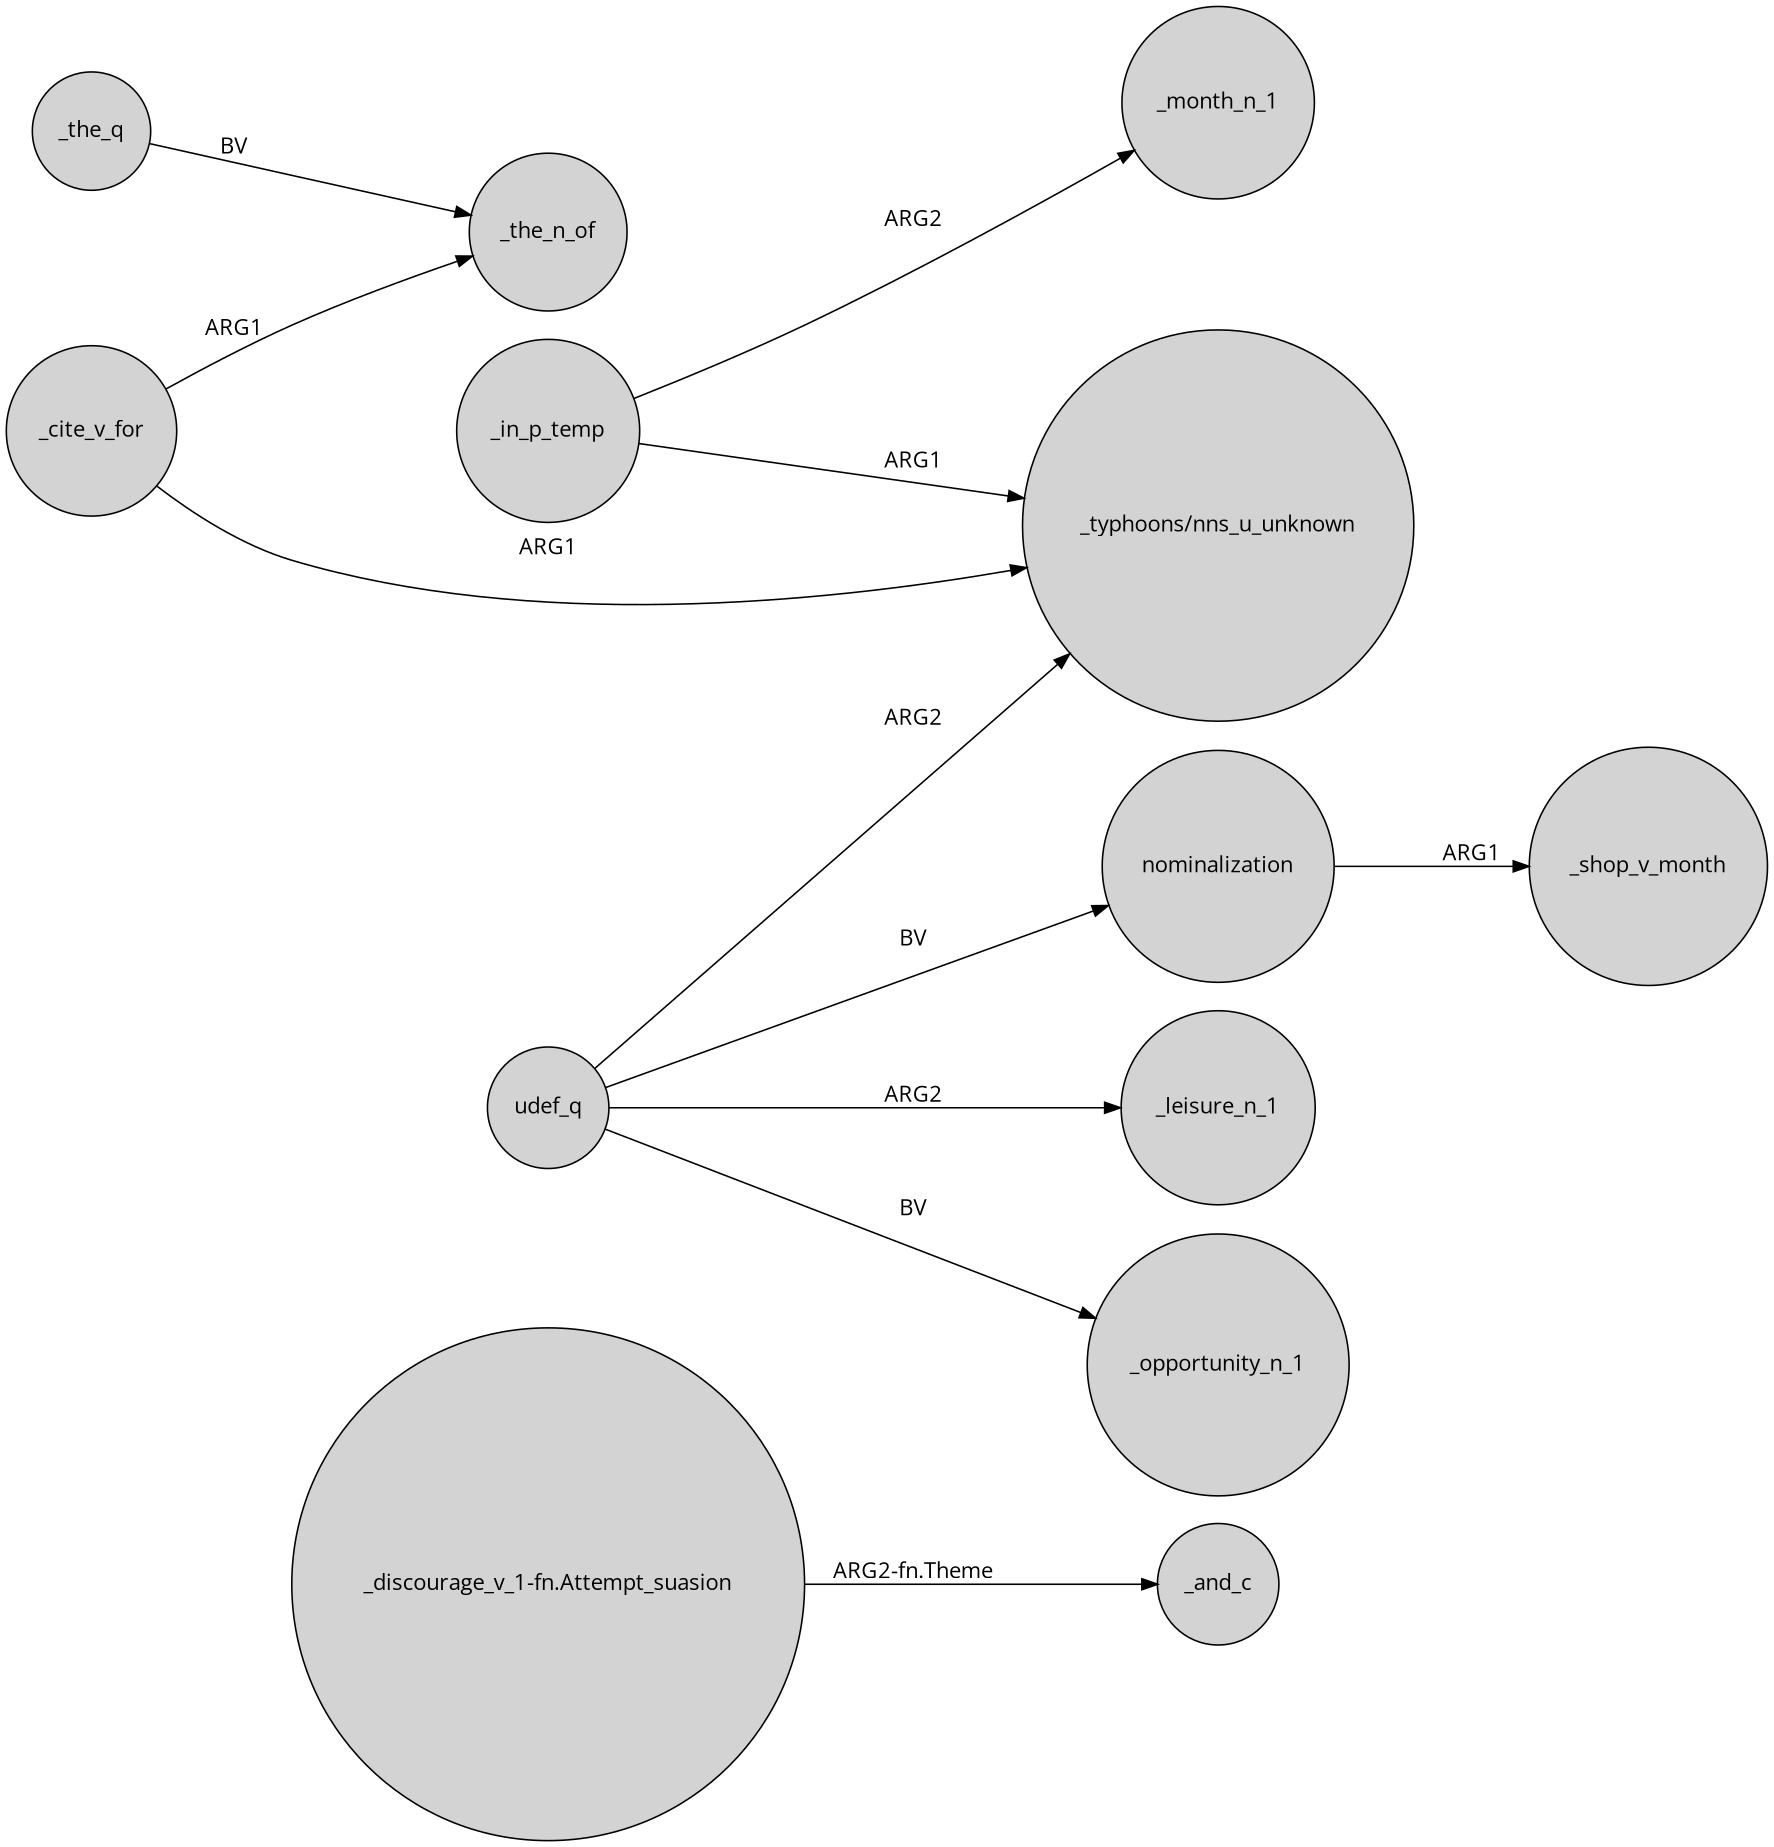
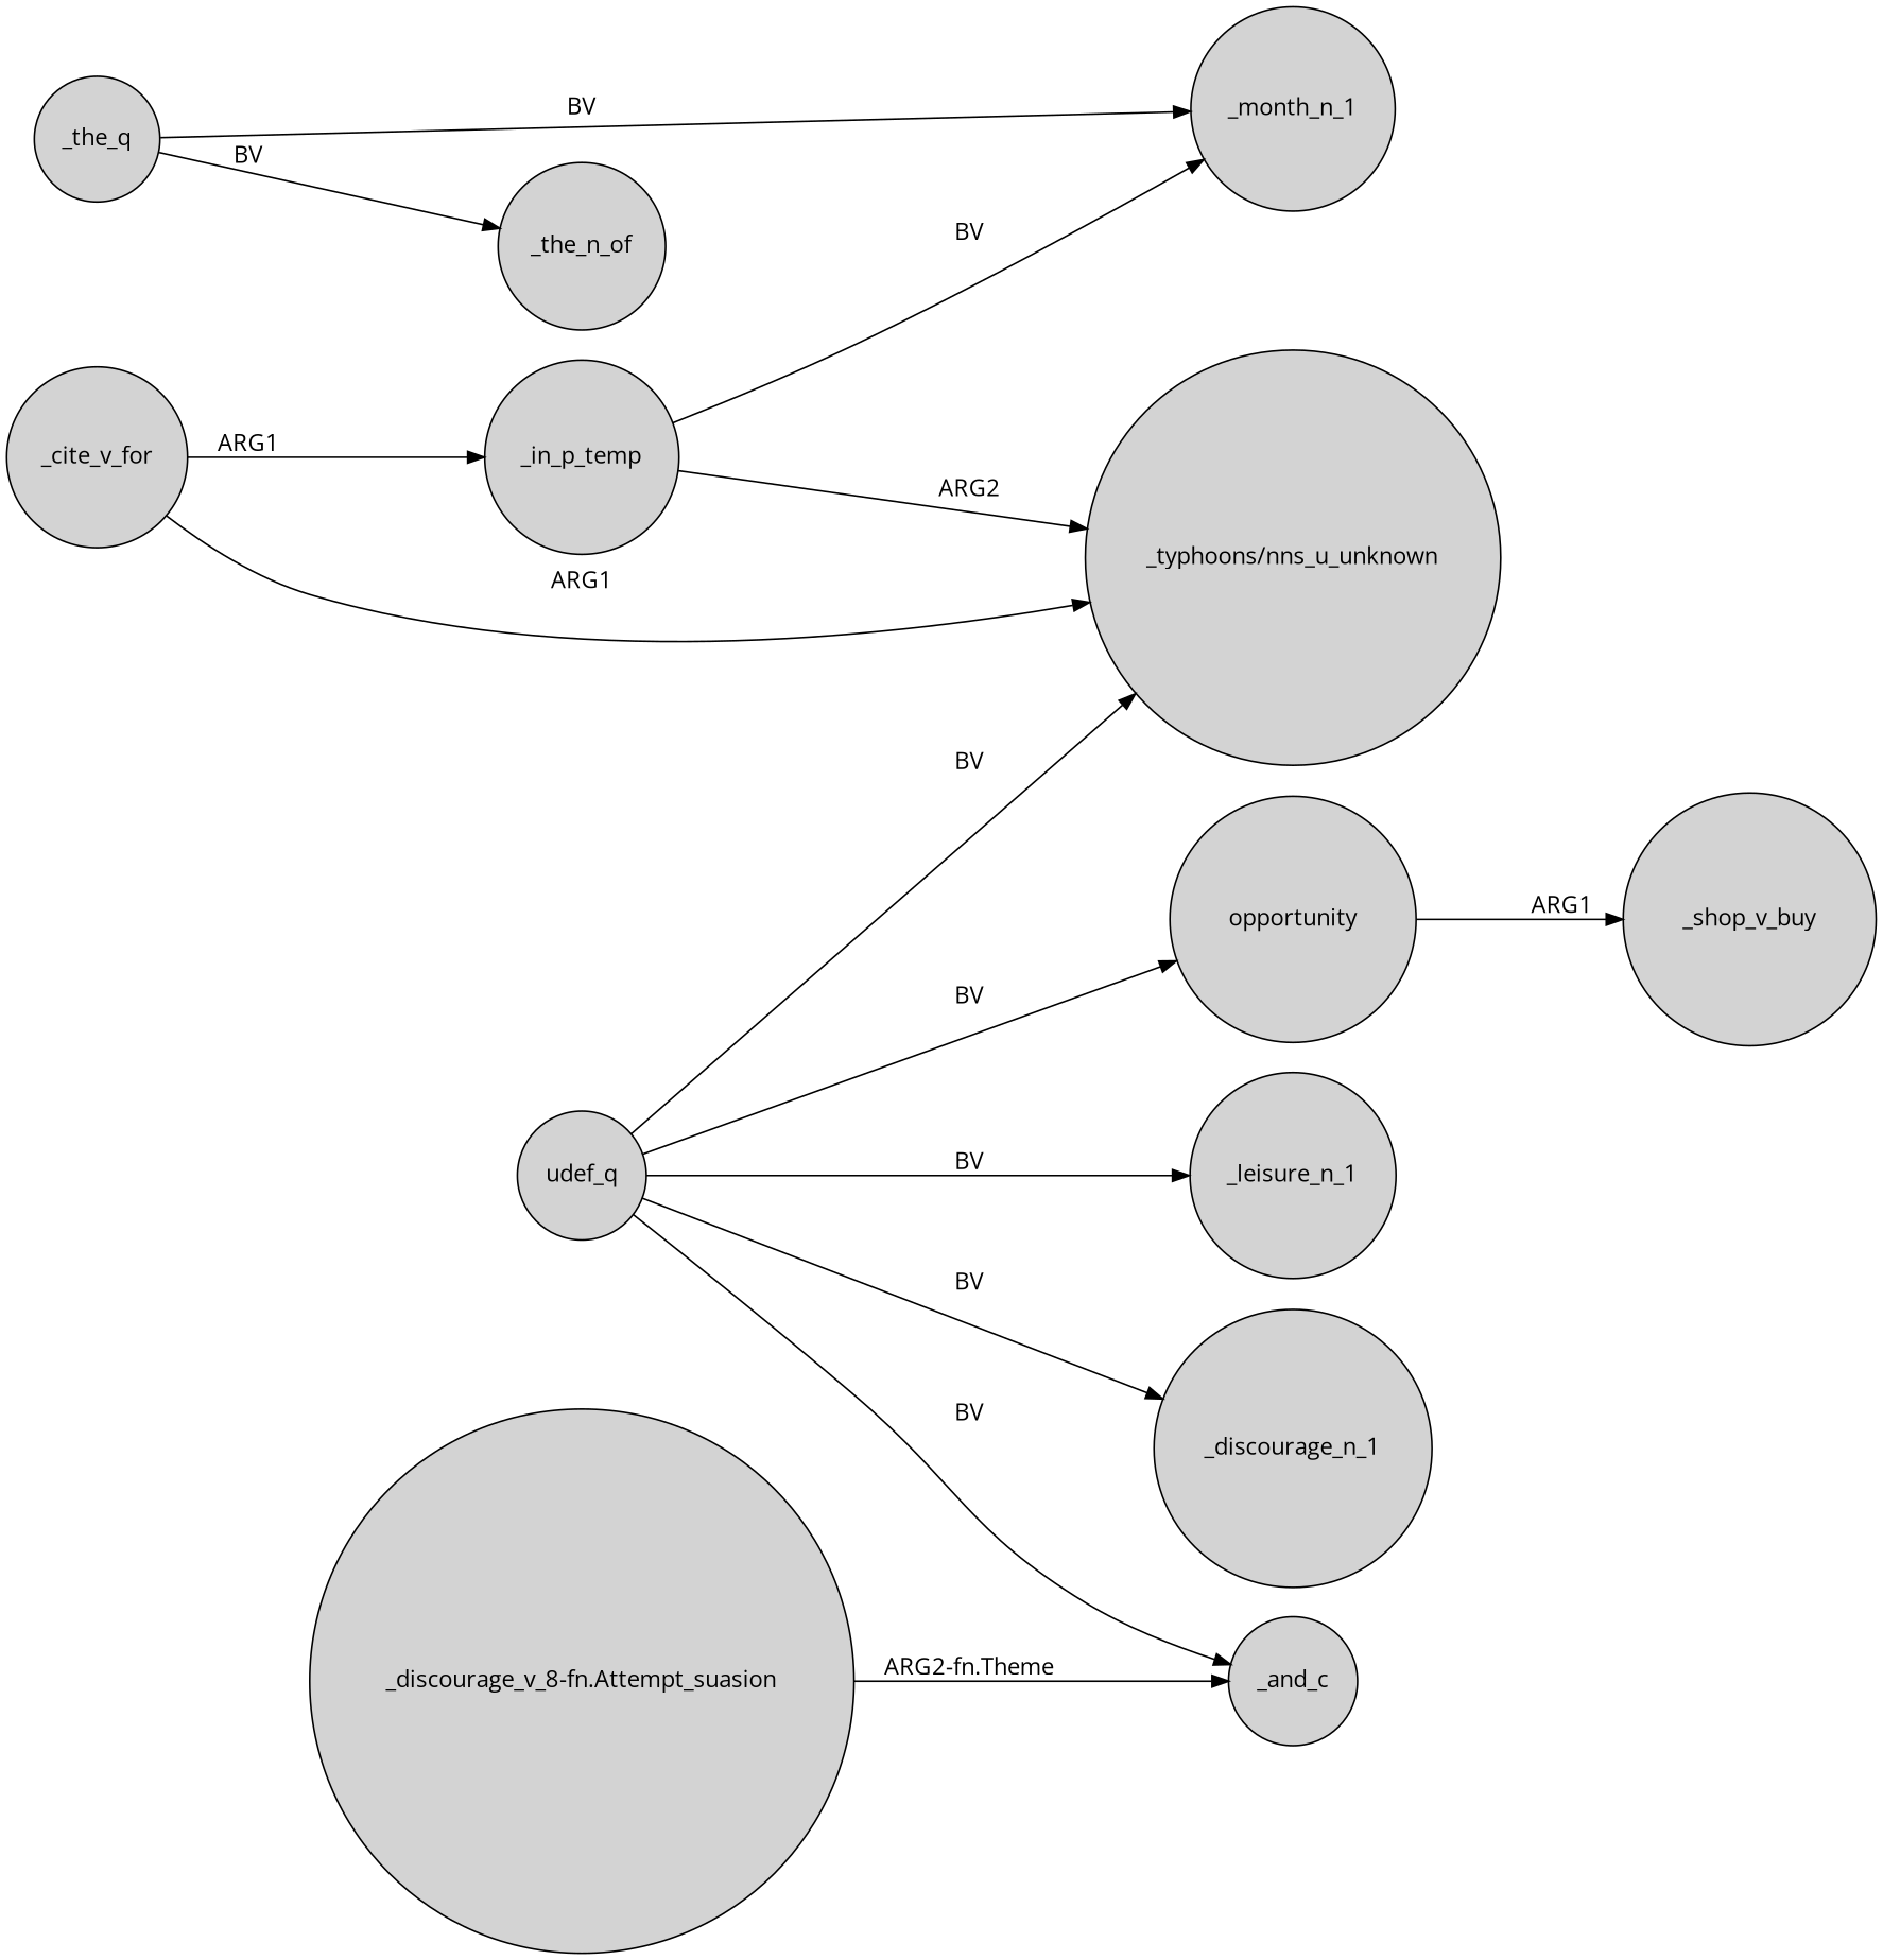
  digraph {
    fontname="Open Sans"
    rankdir=LR
    node [fontname="Open Sans" shape=circle style=filled]
    edge [fontname="Open Sans"]
    _the_q
    _month_n_1
    n3 [label=_the_n_of]
    _cite_v_for
    "_typhoons/nns_u_unknown"
-   nominalization
-   _shop_v_buy [label=_shop_v_month]
+   nominalization [label=opportunity]
+   _shop_v_buy
    udef_q
    _leisure_n_1
-   _opportunity_n_1
+   _opportunity_n_1 [label=_discourage_n_1]
    _and_c
-   "_discourage_v_1-fn.Attempt_suasion"
+   "_discourage_v_1-fn.Attempt_suasion" [label="_discourage_v_8-fn.Attempt_suasion"]
    _in_p_temp
+   _the_q -> _month_n_1 [label=BV]
    _the_q -> n3 [label=BV]
-   _cite_v_for -> n3 [label=ARG1]
+   _cite_v_for -> _in_p_temp [label=ARG1]
    _cite_v_for -> "_typhoons/nns_u_unknown" [label=ARG1]
    nominalization -> _shop_v_buy [label=ARG1]
-   udef_q -> "_typhoons/nns_u_unknown" [label=ARG2]
+   udef_q -> "_typhoons/nns_u_unknown" [label=BV]
    udef_q -> nominalization [label=BV]
-   udef_q -> _leisure_n_1 [label=ARG2]
+   udef_q -> _leisure_n_1 [label=BV]
    udef_q -> _opportunity_n_1 [label=BV]
+   udef_q -> _and_c [label=BV]
    "_discourage_v_1-fn.Attempt_suasion" -> _and_c [label="ARG2-fn.Theme"]
-   _in_p_temp -> _month_n_1 [label=ARG2]
-   _in_p_temp -> "_typhoons/nns_u_unknown" [label=ARG1]
+   _in_p_temp -> _month_n_1 [label=BV]
+   _in_p_temp -> "_typhoons/nns_u_unknown" [label=ARG2]
  }
